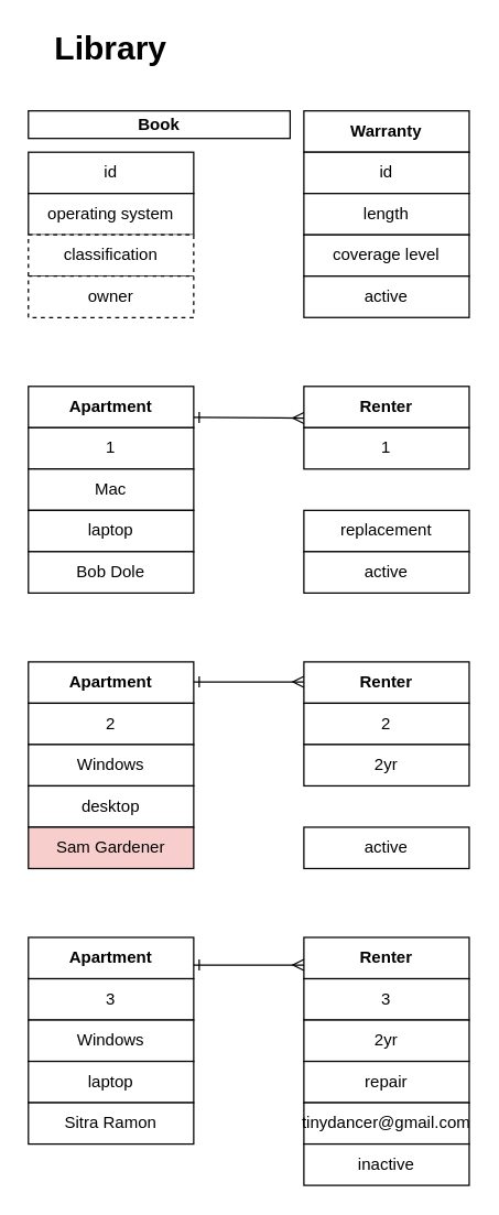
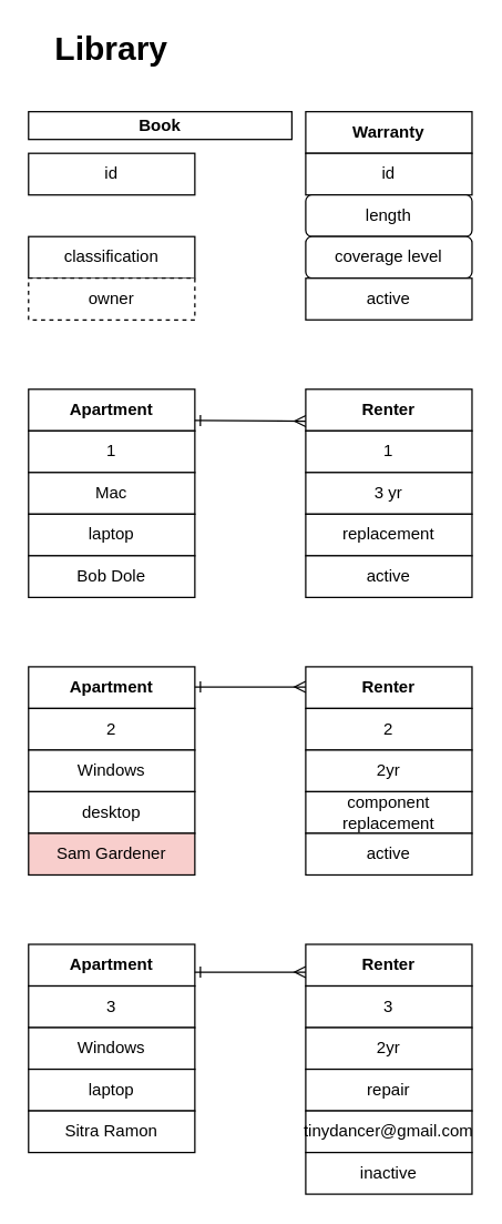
  <mxCell id="0" />
  <mxCell id="1" parent="0" />
  <mxCell id="2" value="&lt;b&gt;Book&lt;/b&gt;" style="rounded=0;whiteSpace=wrap;html=1;" parent="1" vertex="1"><mxGeometry x="20" y="80" width="190" height="20" as="geometry" /></mxCell>
  <mxCell id="3" value="id" style="rounded=0;whiteSpace=wrap;html=1;" parent="1" vertex="1"><mxGeometry x="20" y="110" width="120" height="30" as="geometry" /></mxCell>
- <mxCell id="4" value="operating system" style="rounded=0;whiteSpace=wrap;html=1;" parent="1" vertex="1"><mxGeometry x="20" y="140" width="120" height="30" as="geometry" /></mxCell>
- <mxCell id="5" value="classification" style="rounded=0;whiteSpace=wrap;html=1;dashed=1;" parent="1" vertex="1"><mxGeometry x="20" y="170" width="120" height="30" as="geometry" /></mxCell>
+ <mxCell id="5" value="classification" style="rounded=0;whiteSpace=wrap;html=1;" parent="1" vertex="1"><mxGeometry x="20" y="170" width="120" height="30" as="geometry" /></mxCell>
  <mxCell id="6" value="owner" style="rounded=0;whiteSpace=wrap;html=1;dashed=1;" parent="1" vertex="1"><mxGeometry x="20" y="200" width="120" height="30" as="geometry" /></mxCell>
  <mxCell id="7" value="Warranty" style="rounded=0;whiteSpace=wrap;html=1;fontStyle=1" parent="1" vertex="1"><mxGeometry x="220" y="80" width="120" height="30" as="geometry" /></mxCell>
  <mxCell id="8" value="id" style="rounded=0;whiteSpace=wrap;html=1;" parent="1" vertex="1"><mxGeometry x="220" y="110" width="120" height="30" as="geometry" /></mxCell>
- <mxCell id="9" value="length" style="rounded=0;whiteSpace=wrap;html=1;" parent="1" vertex="1"><mxGeometry x="220" y="140" width="120" height="30" as="geometry" /></mxCell>
- <mxCell id="10" value="coverage level" style="rounded=0;whiteSpace=wrap;html=1;" parent="1" vertex="1"><mxGeometry x="220" y="170" width="120" height="30" as="geometry" /></mxCell>
+ <mxCell id="9" value="length" style="whiteSpace=wrap;html=1;rounded=1;" parent="1" vertex="1"><mxGeometry x="220" y="140" width="120" height="30" as="geometry" /></mxCell>
+ <mxCell id="10" value="coverage level" style="whiteSpace=wrap;html=1;rounded=1;" parent="1" vertex="1"><mxGeometry x="220" y="170" width="120" height="30" as="geometry" /></mxCell>
  <mxCell id="11" value="active" style="rounded=0;whiteSpace=wrap;html=1;" parent="1" vertex="1"><mxGeometry x="220" y="200" width="120" height="30" as="geometry" /></mxCell>
  <mxCell id="12" value="&lt;b&gt;Apartment&lt;/b&gt;" style="rounded=0;whiteSpace=wrap;html=1;" parent="1" vertex="1"><mxGeometry x="20" y="280" width="120" height="30" as="geometry" /></mxCell>
  <mxCell id="13" value="1" style="rounded=0;whiteSpace=wrap;html=1;" parent="1" vertex="1"><mxGeometry x="20" y="310" width="120" height="30" as="geometry" /></mxCell>
  <mxCell id="14" value="Mac" style="rounded=0;whiteSpace=wrap;html=1;" parent="1" vertex="1"><mxGeometry x="20" y="340" width="120" height="30" as="geometry" /></mxCell>
  <mxCell id="15" value="laptop" style="rounded=0;whiteSpace=wrap;html=1;" parent="1" vertex="1"><mxGeometry x="20" y="370" width="120" height="30" as="geometry" /></mxCell>
  <mxCell id="16" value="Bob Dole" style="rounded=0;whiteSpace=wrap;html=1;" parent="1" vertex="1"><mxGeometry x="20" y="400" width="120" height="30" as="geometry" /></mxCell>
  <mxCell id="17" value="Renter" style="rounded=0;whiteSpace=wrap;html=1;fontStyle=1" parent="1" vertex="1"><mxGeometry x="220" y="280" width="120" height="30" as="geometry" /></mxCell>
  <mxCell id="18" value="1" style="rounded=0;whiteSpace=wrap;html=1;" parent="1" vertex="1"><mxGeometry x="220" y="310" width="120" height="30" as="geometry" /></mxCell>
+ <mxCell id="19" value="3 yr" style="rounded=0;whiteSpace=wrap;html=1;" parent="1" vertex="1"><mxGeometry x="220" y="340" width="120" height="30" as="geometry" /></mxCell>
  <mxCell id="20" value="replacement" style="rounded=0;whiteSpace=wrap;html=1;" parent="1" vertex="1"><mxGeometry x="220" y="370" width="120" height="30" as="geometry" /></mxCell>
  <mxCell id="21" value="active" style="rounded=0;whiteSpace=wrap;html=1;" parent="1" vertex="1"><mxGeometry x="220" y="400" width="120" height="30" as="geometry" /></mxCell>
  <mxCell id="22" value="Renter" style="rounded=0;whiteSpace=wrap;html=1;fontStyle=1" parent="1" vertex="1"><mxGeometry x="220" y="480" width="120" height="30" as="geometry" /></mxCell>
  <mxCell id="23" value="2" style="rounded=0;whiteSpace=wrap;html=1;" parent="1" vertex="1"><mxGeometry x="220" y="510" width="120" height="30" as="geometry" /></mxCell>
  <mxCell id="24" value="2yr" style="rounded=0;whiteSpace=wrap;html=1;" parent="1" vertex="1"><mxGeometry x="220" y="540" width="120" height="30" as="geometry" /></mxCell>
+ <mxCell id="25" value="component replacement" style="rounded=0;whiteSpace=wrap;html=1;" parent="1" vertex="1"><mxGeometry x="220" y="570" width="120" height="30" as="geometry" /></mxCell>
  <mxCell id="26" value="active" style="rounded=0;whiteSpace=wrap;html=1;" parent="1" vertex="1"><mxGeometry x="220" y="600" width="120" height="30" as="geometry" /></mxCell>
  <mxCell id="27" value="Renter" style="rounded=0;whiteSpace=wrap;html=1;fontStyle=1" parent="1" vertex="1"><mxGeometry x="220" y="680" width="120" height="30" as="geometry" /></mxCell>
  <mxCell id="28" value="3" style="rounded=0;whiteSpace=wrap;html=1;" parent="1" vertex="1"><mxGeometry x="220" y="710" width="120" height="30" as="geometry" /></mxCell>
  <mxCell id="29" value="2yr" style="rounded=0;whiteSpace=wrap;html=1;" parent="1" vertex="1"><mxGeometry x="220" y="740" width="120" height="30" as="geometry" /></mxCell>
  <mxCell id="30" value="repair" style="rounded=0;whiteSpace=wrap;html=1;" parent="1" vertex="1"><mxGeometry x="220" y="770" width="120" height="30" as="geometry" /></mxCell>
  <mxCell id="31" value="tinydancer@gmail.com" style="rounded=0;whiteSpace=wrap;html=1;" parent="1" vertex="1"><mxGeometry x="220" y="800" width="120" height="30" as="geometry" /></mxCell>
  <mxCell id="32" value="inactive" style="rounded=0;whiteSpace=wrap;html=1;" parent="1" vertex="1"><mxGeometry x="220" y="830" width="120" height="30" as="geometry" /></mxCell>
  <mxCell id="33" value="&lt;b&gt;Apartment&lt;/b&gt;" style="rounded=0;whiteSpace=wrap;html=1;" parent="1" vertex="1"><mxGeometry x="20" y="480" width="120" height="30" as="geometry" /></mxCell>
  <mxCell id="34" value="2" style="rounded=0;whiteSpace=wrap;html=1;" parent="1" vertex="1"><mxGeometry x="20" y="510" width="120" height="30" as="geometry" /></mxCell>
  <mxCell id="35" value="Windows" style="rounded=0;whiteSpace=wrap;html=1;" parent="1" vertex="1"><mxGeometry x="20" y="540" width="120" height="30" as="geometry" /></mxCell>
  <mxCell id="36" value="desktop" style="rounded=0;whiteSpace=wrap;html=1;" parent="1" vertex="1"><mxGeometry x="20" y="570" width="120" height="30" as="geometry" /></mxCell>
  <mxCell id="37" value="Sam Gardener" style="rounded=0;whiteSpace=wrap;html=1;fillColor=#f8cecc;" parent="1" vertex="1"><mxGeometry x="20" y="600" width="120" height="30" as="geometry" /></mxCell>
  <mxCell id="38" value="&lt;b&gt;Apartment&lt;/b&gt;" style="rounded=0;whiteSpace=wrap;html=1;" parent="1" vertex="1"><mxGeometry x="20" y="680" width="120" height="30" as="geometry" /></mxCell>
  <mxCell id="39" value="3" style="rounded=0;whiteSpace=wrap;html=1;" parent="1" vertex="1"><mxGeometry x="20" y="710" width="120" height="30" as="geometry" /></mxCell>
  <mxCell id="40" value="Windows" style="rounded=0;whiteSpace=wrap;html=1;" parent="1" vertex="1"><mxGeometry x="20" y="740" width="120" height="30" as="geometry" /></mxCell>
  <mxCell id="41" value="laptop" style="rounded=0;whiteSpace=wrap;html=1;" parent="1" vertex="1"><mxGeometry x="20" y="770" width="120" height="30" as="geometry" /></mxCell>
  <mxCell id="42" value="Sitra Ramon" style="rounded=0;whiteSpace=wrap;html=1;" parent="1" vertex="1"><mxGeometry x="20" y="800" width="120" height="30" as="geometry" /></mxCell>
  <mxCell id="43" value="" style="endArrow=ERmany;startArrow=ERone;html=1;exitX=1;exitY=0.75;exitDx=0;exitDy=0;endFill=0;startFill=0;" parent="1" source="12" edge="1"><mxGeometry width="50" height="50" relative="1" as="geometry"><mxPoint x="160" y="350" as="sourcePoint" /><mxPoint x="220" y="303" as="targetPoint" /></mxGeometry></mxCell>
  <mxCell id="44" value="" style="endArrow=ERmany;startArrow=ERone;html=1;entryX=0;entryY=0.75;entryDx=0;entryDy=0;exitX=1;exitY=0.75;exitDx=0;exitDy=0;endFill=0;startFill=0;" parent="1" edge="1"><mxGeometry width="50" height="50" relative="1" as="geometry"><mxPoint x="140" y="494.5" as="sourcePoint" /><mxPoint x="220" y="494.5" as="targetPoint" /></mxGeometry></mxCell>
  <mxCell id="45" value="" style="endArrow=ERmany;startArrow=ERone;html=1;entryX=0;entryY=0.75;entryDx=0;entryDy=0;exitX=1;exitY=0.75;exitDx=0;exitDy=0;endFill=0;startFill=0;" parent="1" edge="1"><mxGeometry width="50" height="50" relative="1" as="geometry"><mxPoint x="140" y="700" as="sourcePoint" /><mxPoint x="220" y="700" as="targetPoint" /></mxGeometry></mxCell>
  <mxCell id="46" value="Library" style="text;html=1;strokeColor=none;fillColor=none;align=center;verticalAlign=middle;whiteSpace=wrap;rounded=0;fontStyle=1;fontSize=24;" parent="1" vertex="1"><mxGeometry x="50" y="20" width="60" height="30" as="geometry" /></mxCell>
